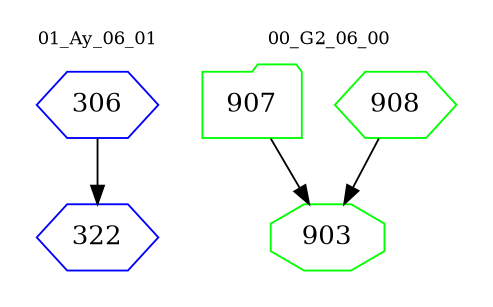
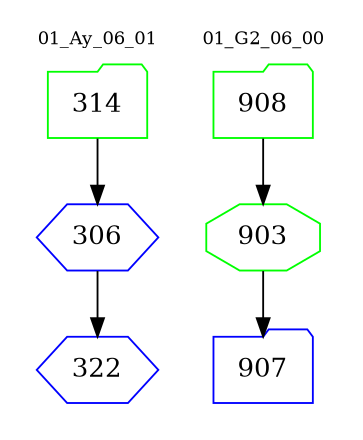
  digraph {
    node [color=green shape=hexagon]
    edge [color=black]
+   n1 [label=314 shape=folder]
    n2 [color=blue label=306]
    n3 [color=blue label=322]
-   n4 [label=908]
+   n4 [label=908 shape=folder]
    n5 [label=903 shape=octagon]
-   n6 [label=907 shape=folder]
+   n6 [color=blue label=907 shape=folder]
    subgraph cluster_1 {
      color=white
      fontsize=10
      label="01_Ay_06_01"
+     n1
      n2
      n3
    }
    subgraph cluster_2 {
      color=white
      fontsize=10
-     label="00_G2_06_00"
+     label="01_G2_06_00"
      n4
      n5
      n6
    }
+   n1 -> n2
    n2 -> n3
    n4 -> n5
-   n6 -> n5
+   n5 -> n6
  }
